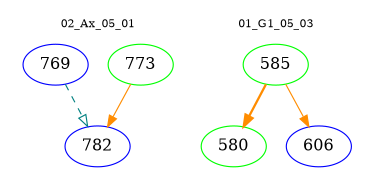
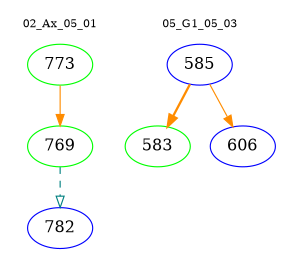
  digraph {
    node [color=blue]
    edge [arrowhead=normal color=darkorange style=solid]
    n1 [color=green label=773]
-   n2 [label=769]
+   n2 [color=green label=769]
    n3 [label=782]
-   n4 [color=green label=580]
-   n5 [color=green label=585]
+   n4 [color=green label=583]
+   n5 [label=585]
    n6 [label=606]
    subgraph cluster_1 {
      color=white
      fontsize=10
      label="02_Ax_05_01"
      n1
      n2
      n3
    }
    subgraph cluster_2 {
      color=white
      fontsize=10
-     label="01_G1_05_03"
+     label="05_G1_05_03"
      n4
      n5
      n6
    }
-   n1 -> n3
+   n1 -> n2
    n2 -> n3 [arrowhead=onormal color=teal style=dashed]
    n5 -> n4 [style=bold]
    n5 -> n6
  }
